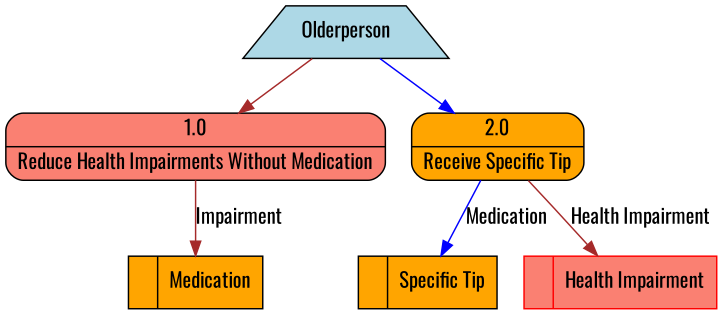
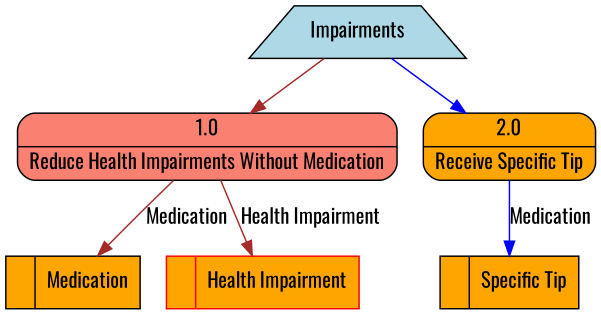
  digraph {
    fontname=Oswald
    node [fillcolor=orange fontname=Oswald shape=record style=filled]
    edge [color=brown fontname=Oswald]
    n1 [label="<f0>  |<f1> Medication "]
    n2 [label="<f0>  |<f1> Specific Tip "]
-   n3 [color=red fillcolor=salmon label="<f0>  |<f1> Health Impairment "]
-   n4 [fillcolor=lightblue label=Olderperson shape=trapezium]
+   n3 [color=red label="<f0>  |<f1> Health Impairment "]
+   n4 [fillcolor=lightblue label=Impairments shape=trapezium]
    n5 [fillcolor=salmon label="{<f0> 1.0|<f1> Reduce Health Impairments Without Medication }" shape=Mrecord]
    n6 [label="{<f0> 2.0|<f1> Receive Specific Tip }" shape=Mrecord]
    n4 -> n5
    n4 -> n6 [color=blue]
-   n5 -> n1 [label=Impairment]
-   n6 -> n3 [label="Health Impairment"]
+   n5 -> n1 [label=Medication]
+   n5 -> n3 [label="Health Impairment"]
    n6 -> n2 [color=blue label=Medication]
  }
